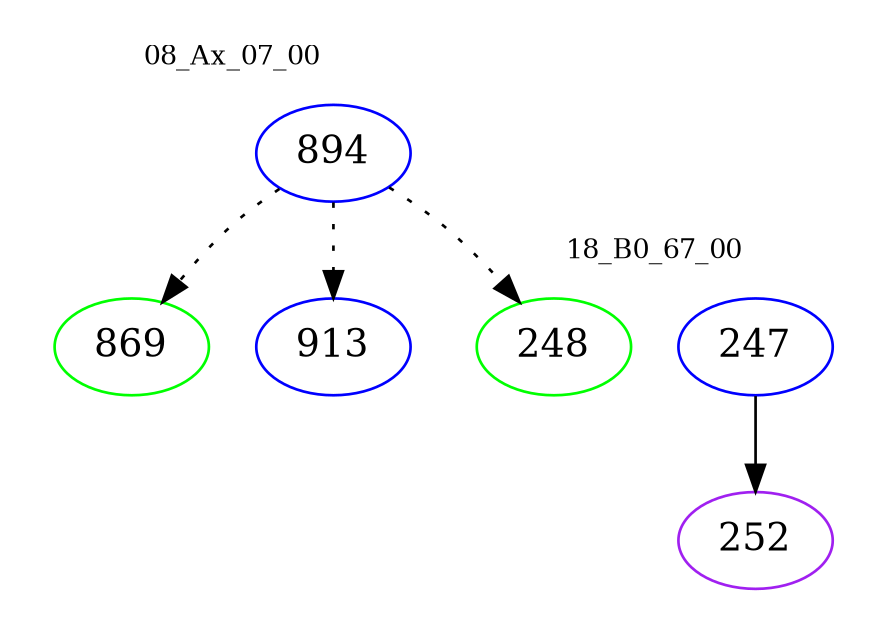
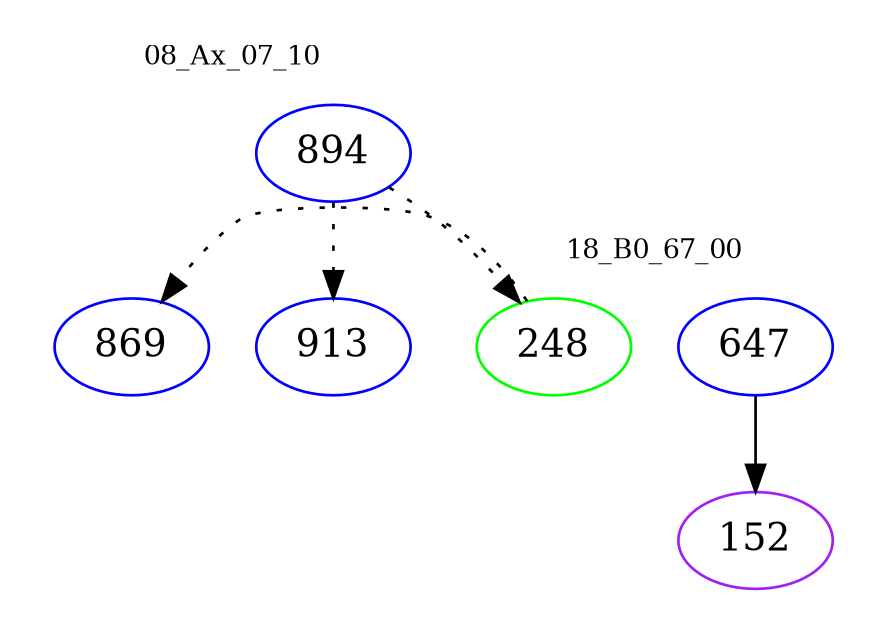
  digraph {
    node [color=blue]
    edge [color=black style=dotted]
    n1 [label=894]
-   n2 [color=green label=869]
+   n2 [label=869]
    n3 [label=913]
-   n4 [label=247]
-   n5 [color=purple label=252]
+   n4 [label=647]
+   n5 [color=purple label=152]
    n6 [color=green label=248]
    subgraph cluster_1 {
      color=white
      fontsize=10
-     label="08_Ax_07_00"
+     label="08_Ax_07_10"
      n1
      n2
      n3
    }
    subgraph cluster_2 {
      color=white
      fontsize=10
      label="18_B0_67_00"
      n4
      n5
      n6
    }
-   n1 -> n2
+   n6 -> n2
    n1 -> n3
    n1 -> n6
    n4 -> n5 [style=solid]
  }
